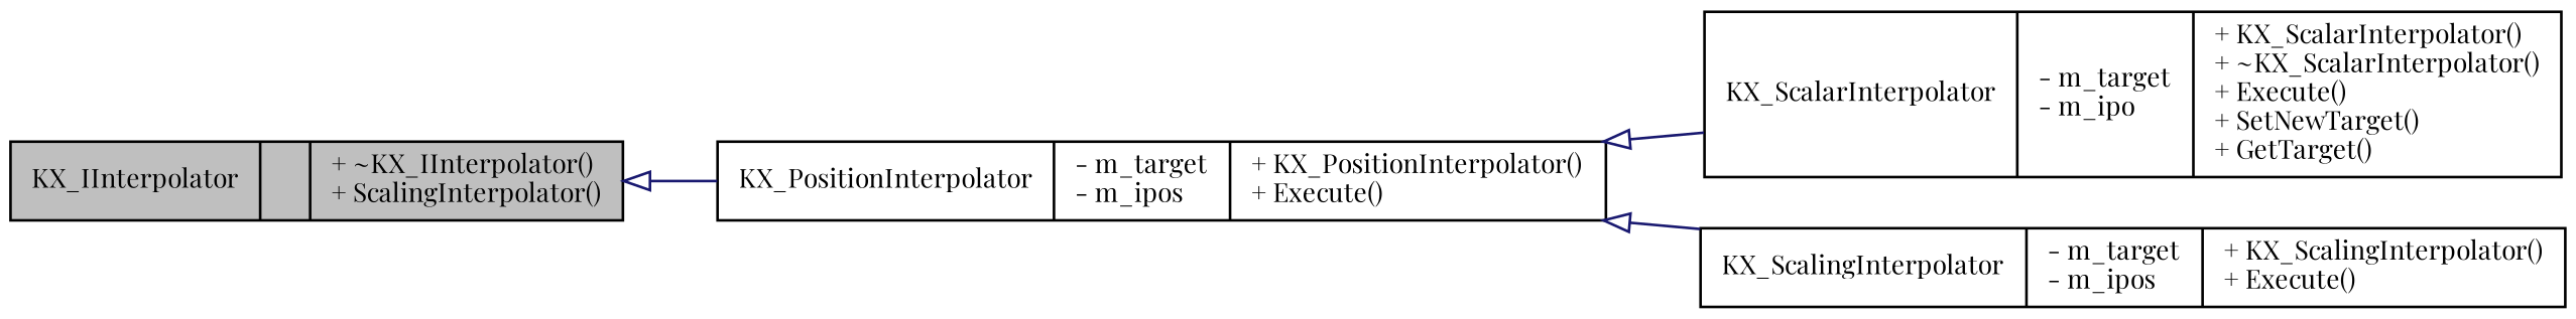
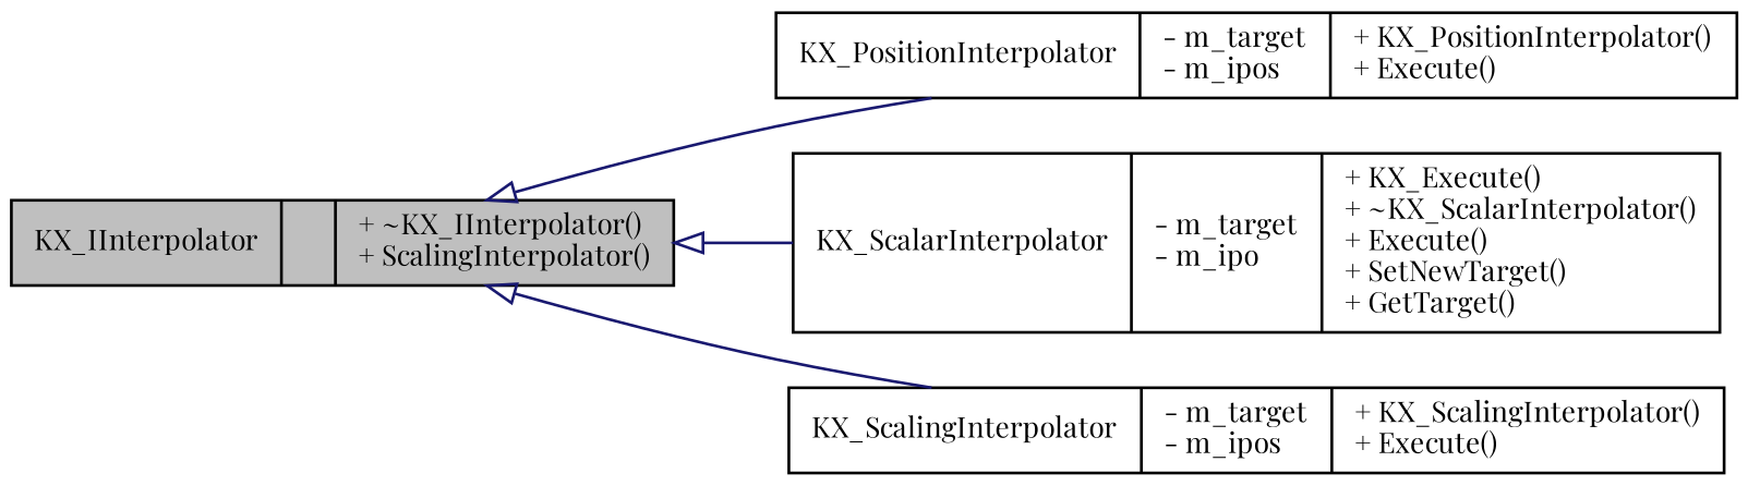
  digraph {
    fontname="Playfair Display"
    rankdir=LR
    node [color=black fillcolor=white fontname="Playfair Display" fontsize=10 shape=record style=filled]
    edge [arrowtail=empty color=midnightblue dir=back fontname="Playfair Display" fontsize=10 labelfontname=Helvetica labelfontsize=10 style=solid]
    n1 [fillcolor=grey75 fontcolor=black height=0.2 label="{KX_IInterpolator\n||+ ~KX_IInterpolator()\l+ ScalingInterpolator()\l}" width=0.4]
    n2 [height=0.2 label="{KX_PositionInterpolator\n|- m_target\l- m_ipos\l|+ KX_PositionInterpolator()\l+ Execute()\l}" width=0.4]
-   n3 [height=0.2 label="{KX_ScalarInterpolator\n|- m_target\l- m_ipo\l|+ KX_ScalarInterpolator()\l+ ~KX_ScalarInterpolator()\l+ Execute()\l+ SetNewTarget()\l+ GetTarget()\l}" width=0.4]
+   n3 [height=0.2 label="{KX_ScalarInterpolator\n|- m_target\l- m_ipo\l|+ KX_Execute()\l+ ~KX_ScalarInterpolator()\l+ Execute()\l+ SetNewTarget()\l+ GetTarget()\l}" width=0.4]
    n4 [height=0.2 label="{KX_ScalingInterpolator\n|- m_target\l- m_ipos\l|+ KX_ScalingInterpolator()\l+ Execute()\l}" width=0.4]
    n1 -> n2
-   n2 -> n3
-   n2 -> n4
+   n1 -> n3
+   n1 -> n4
  }
